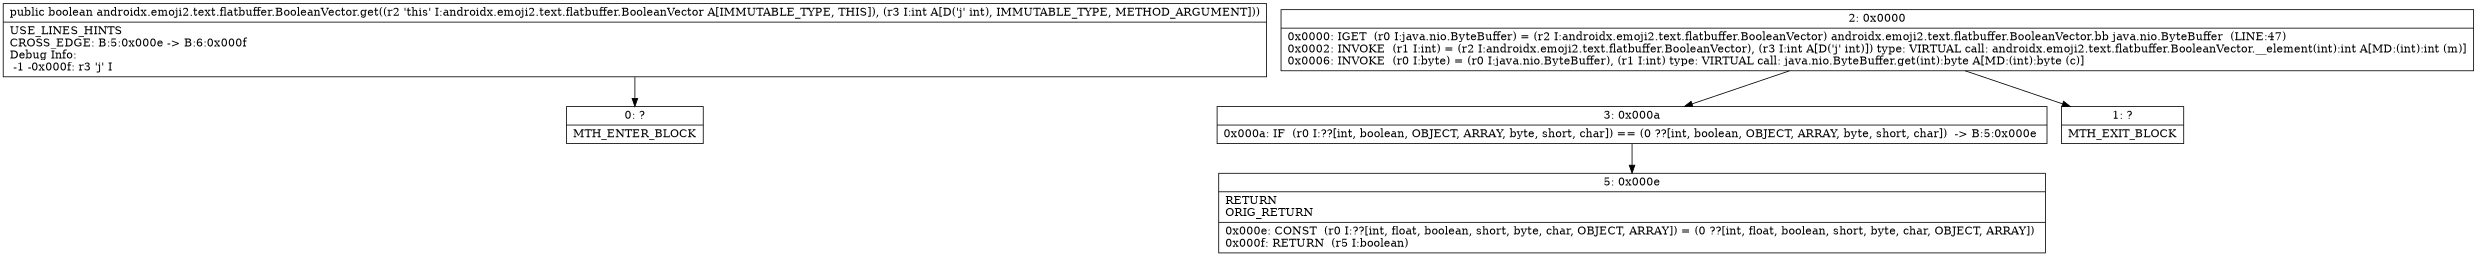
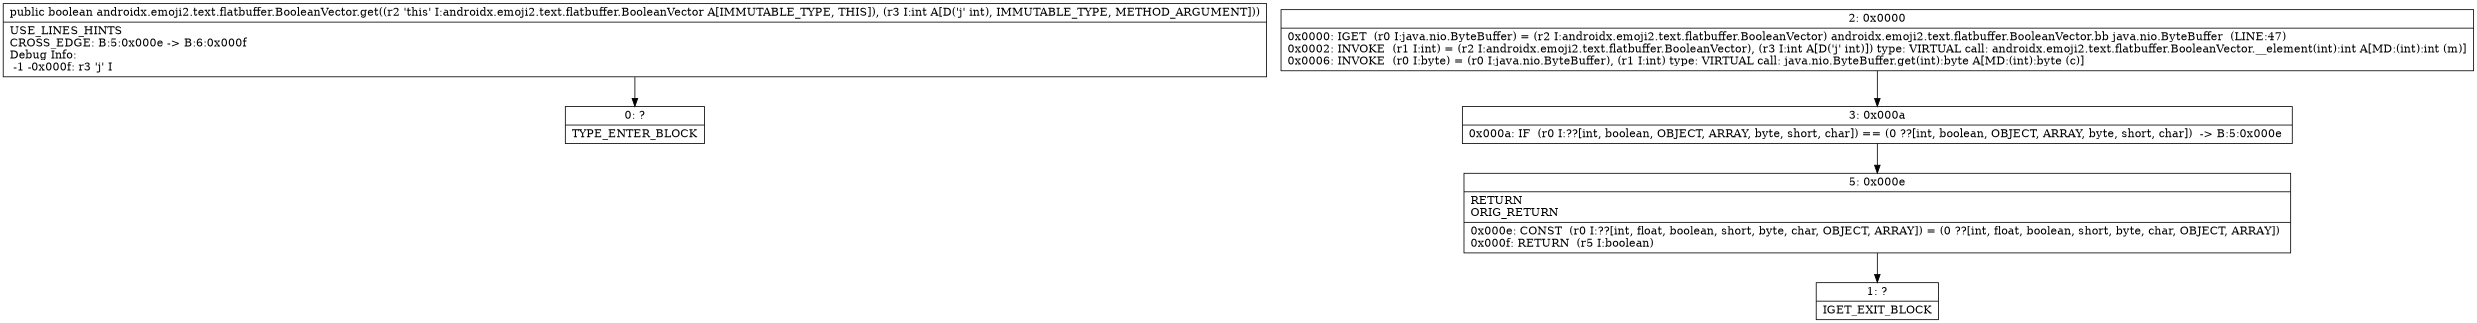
  digraph {
    node [shape=record]
-   n1 [label="{0\:\ ?|MTH_ENTER_BLOCK\l}"]
+   n1 [label="{0\:\ ?|TYPE_ENTER_BLOCK\l}"]
    n2 [label="{2\:\ 0x0000|0x0000: IGET  (r0 I:java.nio.ByteBuffer) = (r2 I:androidx.emoji2.text.flatbuffer.BooleanVector) androidx.emoji2.text.flatbuffer.BooleanVector.bb java.nio.ByteBuffer  (LINE:47)\l0x0002: INVOKE  (r1 I:int) = (r2 I:androidx.emoji2.text.flatbuffer.BooleanVector), (r3 I:int A[D('j' int)]) type: VIRTUAL call: androidx.emoji2.text.flatbuffer.BooleanVector.__element(int):int A[MD:(int):int (m)]\l0x0006: INVOKE  (r0 I:byte) = (r0 I:java.nio.ByteBuffer), (r1 I:int) type: VIRTUAL call: java.nio.ByteBuffer.get(int):byte A[MD:(int):byte (c)]\l}"]
    n3 [label="{3\:\ 0x000a|0x000a: IF  (r0 I:??[int, boolean, OBJECT, ARRAY, byte, short, char]) == (0 ??[int, boolean, OBJECT, ARRAY, byte, short, char])  \-\> B:5:0x000e \l}"]
    n4 [label="{5\:\ 0x000e|RETURN\lORIG_RETURN\l|0x000e: CONST  (r0 I:??[int, float, boolean, short, byte, char, OBJECT, ARRAY]) = (0 ??[int, float, boolean, short, byte, char, OBJECT, ARRAY]) \l0x000f: RETURN  (r5 I:boolean) \l}"]
-   n5 [label="{1\:\ ?|MTH_EXIT_BLOCK\l}"]
+   n5 [label="{1\:\ ?|IGET_EXIT_BLOCK\l}"]
    n6 [label="{public boolean androidx.emoji2.text.flatbuffer.BooleanVector.get((r2 'this' I:androidx.emoji2.text.flatbuffer.BooleanVector A[IMMUTABLE_TYPE, THIS]), (r3 I:int A[D('j' int), IMMUTABLE_TYPE, METHOD_ARGUMENT]))  | USE_LINES_HINTS\lCROSS_EDGE: B:5:0x000e \-\> B:6:0x000f\lDebug Info:\l  \-1 \-0x000f: r3 'j' I\l}"]
    n2 -> n3
    n3 -> n4
-   n2 -> n5
+   n4 -> n5
    n6 -> n1
  }
